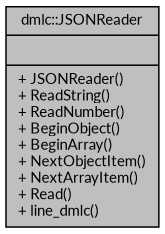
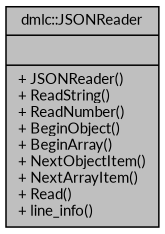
  digraph {
    fontname=Lato
-   n1 [color=black fillcolor=grey75 fontcolor=black fontname=Lato fontsize=10 height=0.2 label="{dmlc::JSONReader\n||+ JSONReader()\l+ ReadString()\l+ ReadNumber()\l+ BeginObject()\l+ BeginArray()\l+ NextObjectItem()\l+ NextArrayItem()\l+ Read()\l+ line_dmlc()\l}" shape=record style=filled width=0.4]
+   n1 [color=black fillcolor=grey75 fontcolor=black fontname=Lato fontsize=10 height=0.2 label="{dmlc::JSONReader\n||+ JSONReader()\l+ ReadString()\l+ ReadNumber()\l+ BeginObject()\l+ BeginArray()\l+ NextObjectItem()\l+ NextArrayItem()\l+ Read()\l+ line_info()\l}" shape=record style=filled width=0.4]
  }
